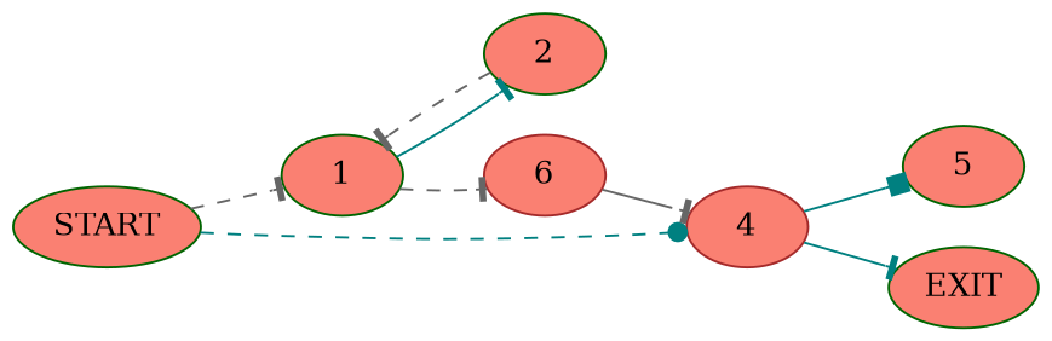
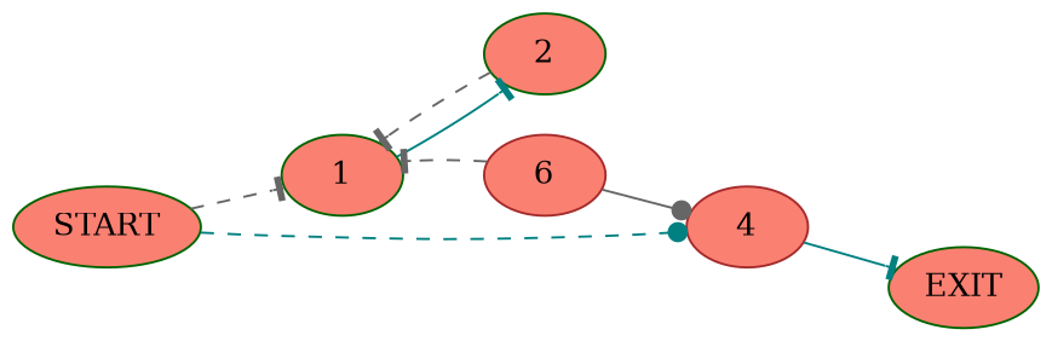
  digraph {
    rankdir=LR
    node [color=darkgreen fillcolor=salmon style=filled]
    edge [arrowhead=tee color=gray40 style=dashed]
    n1 [label=START]
    1
    4 [color=brown]
    2
    n5 [color=brown label=6]
-   5
    n7 [label=EXIT]
    n1 -> 1
    n1 -> 4 [arrowhead=dot color=teal]
    1 -> 2 [color=teal style=solid]
-   1 -> n5
-   4 -> 5 [arrowhead=box color=teal style=solid]
+   n5 -> 1
    4 -> n7 [color=teal style=solid]
    2 -> 1
-   n5 -> 4 [style=solid]
+   n5 -> 4 [arrowhead=dot style=solid]
  }
